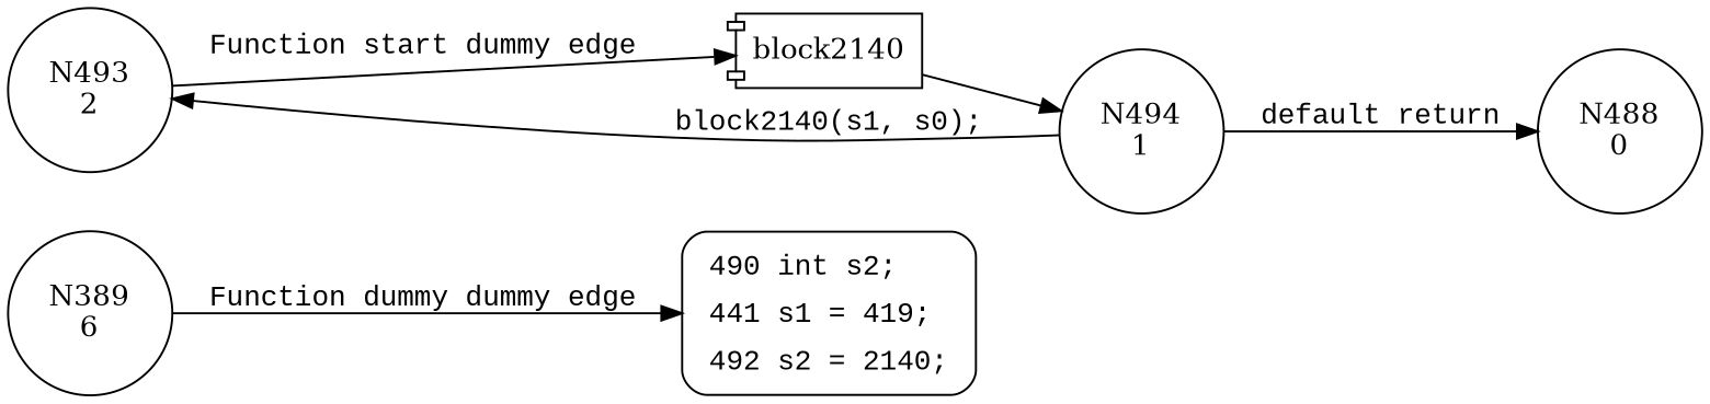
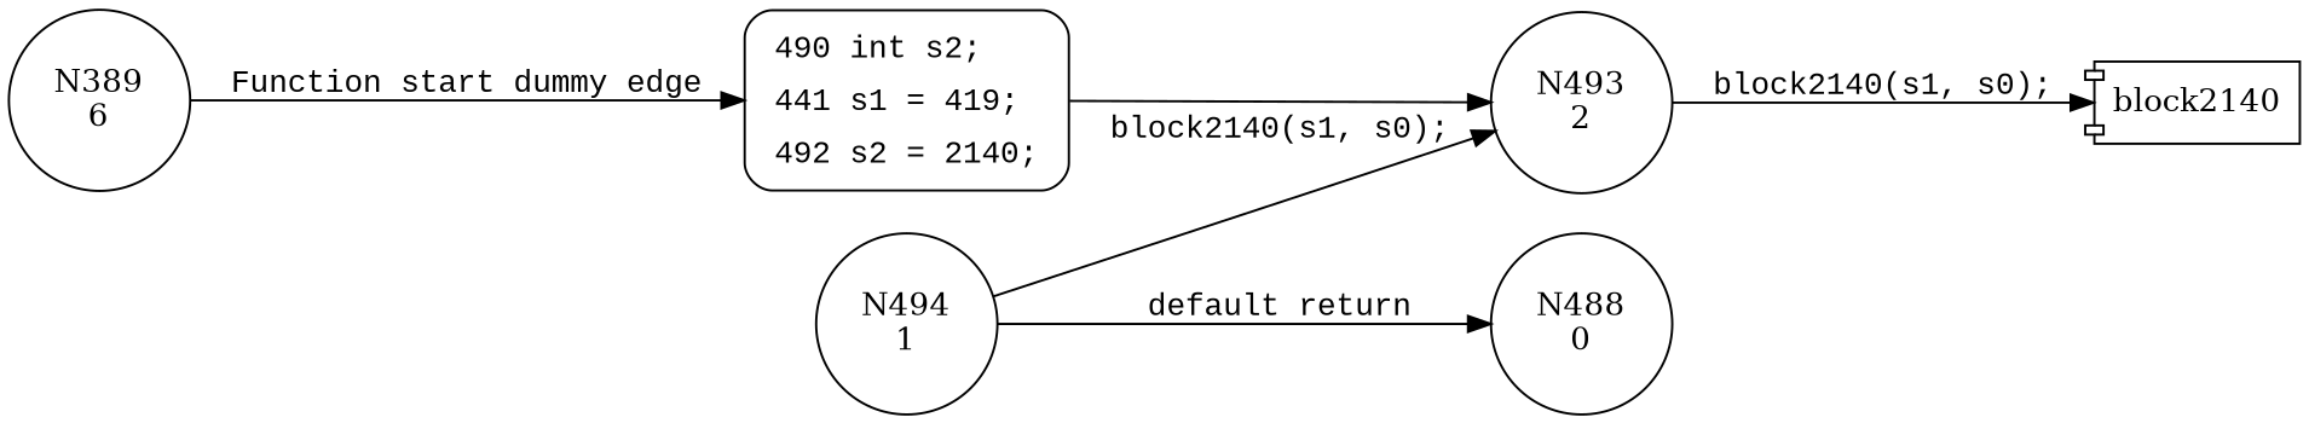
  digraph {
    rankdir=LR
    node [shape=circle]
    edge [fontname="Courier New"]
    n1 [label="N389\n6"]
    n2 [fillcolor=white fontname="Courier New" label=<<table border="0" cellborder="0" cellpadding="3" bgcolor="white"><tr><td align="right">490</td><td align="left">int s2;</td></tr><tr><td align="right">441</td><td align="left">s1 = 419;</td></tr><tr><td align="right">492</td><td align="left">s2 = 2140;</td></tr></table>> penwidth=1 shape=Mrecord style="filled,bold"]
    n3 [label="N493\n2"]
    n4 [label=block2140 shape=component]
    n5 [label="N494\n1"]
    n6 [label="N488\n0"]
-   n1 -> n2 [label="Function dummy dummy edge"]
-   n3 -> n4 [label="Function start dummy edge"]
-   n4 -> n5
+   n1 -> n2 [label="Function start dummy edge"]
+   n2 -> n3 [fontname=""]
+   n3 -> n4 [label="block2140(s1, s0);"]
    n5 -> n3 [label="block2140(s1, s0);"]
    n5 -> n6 [label="default return"]
  }
